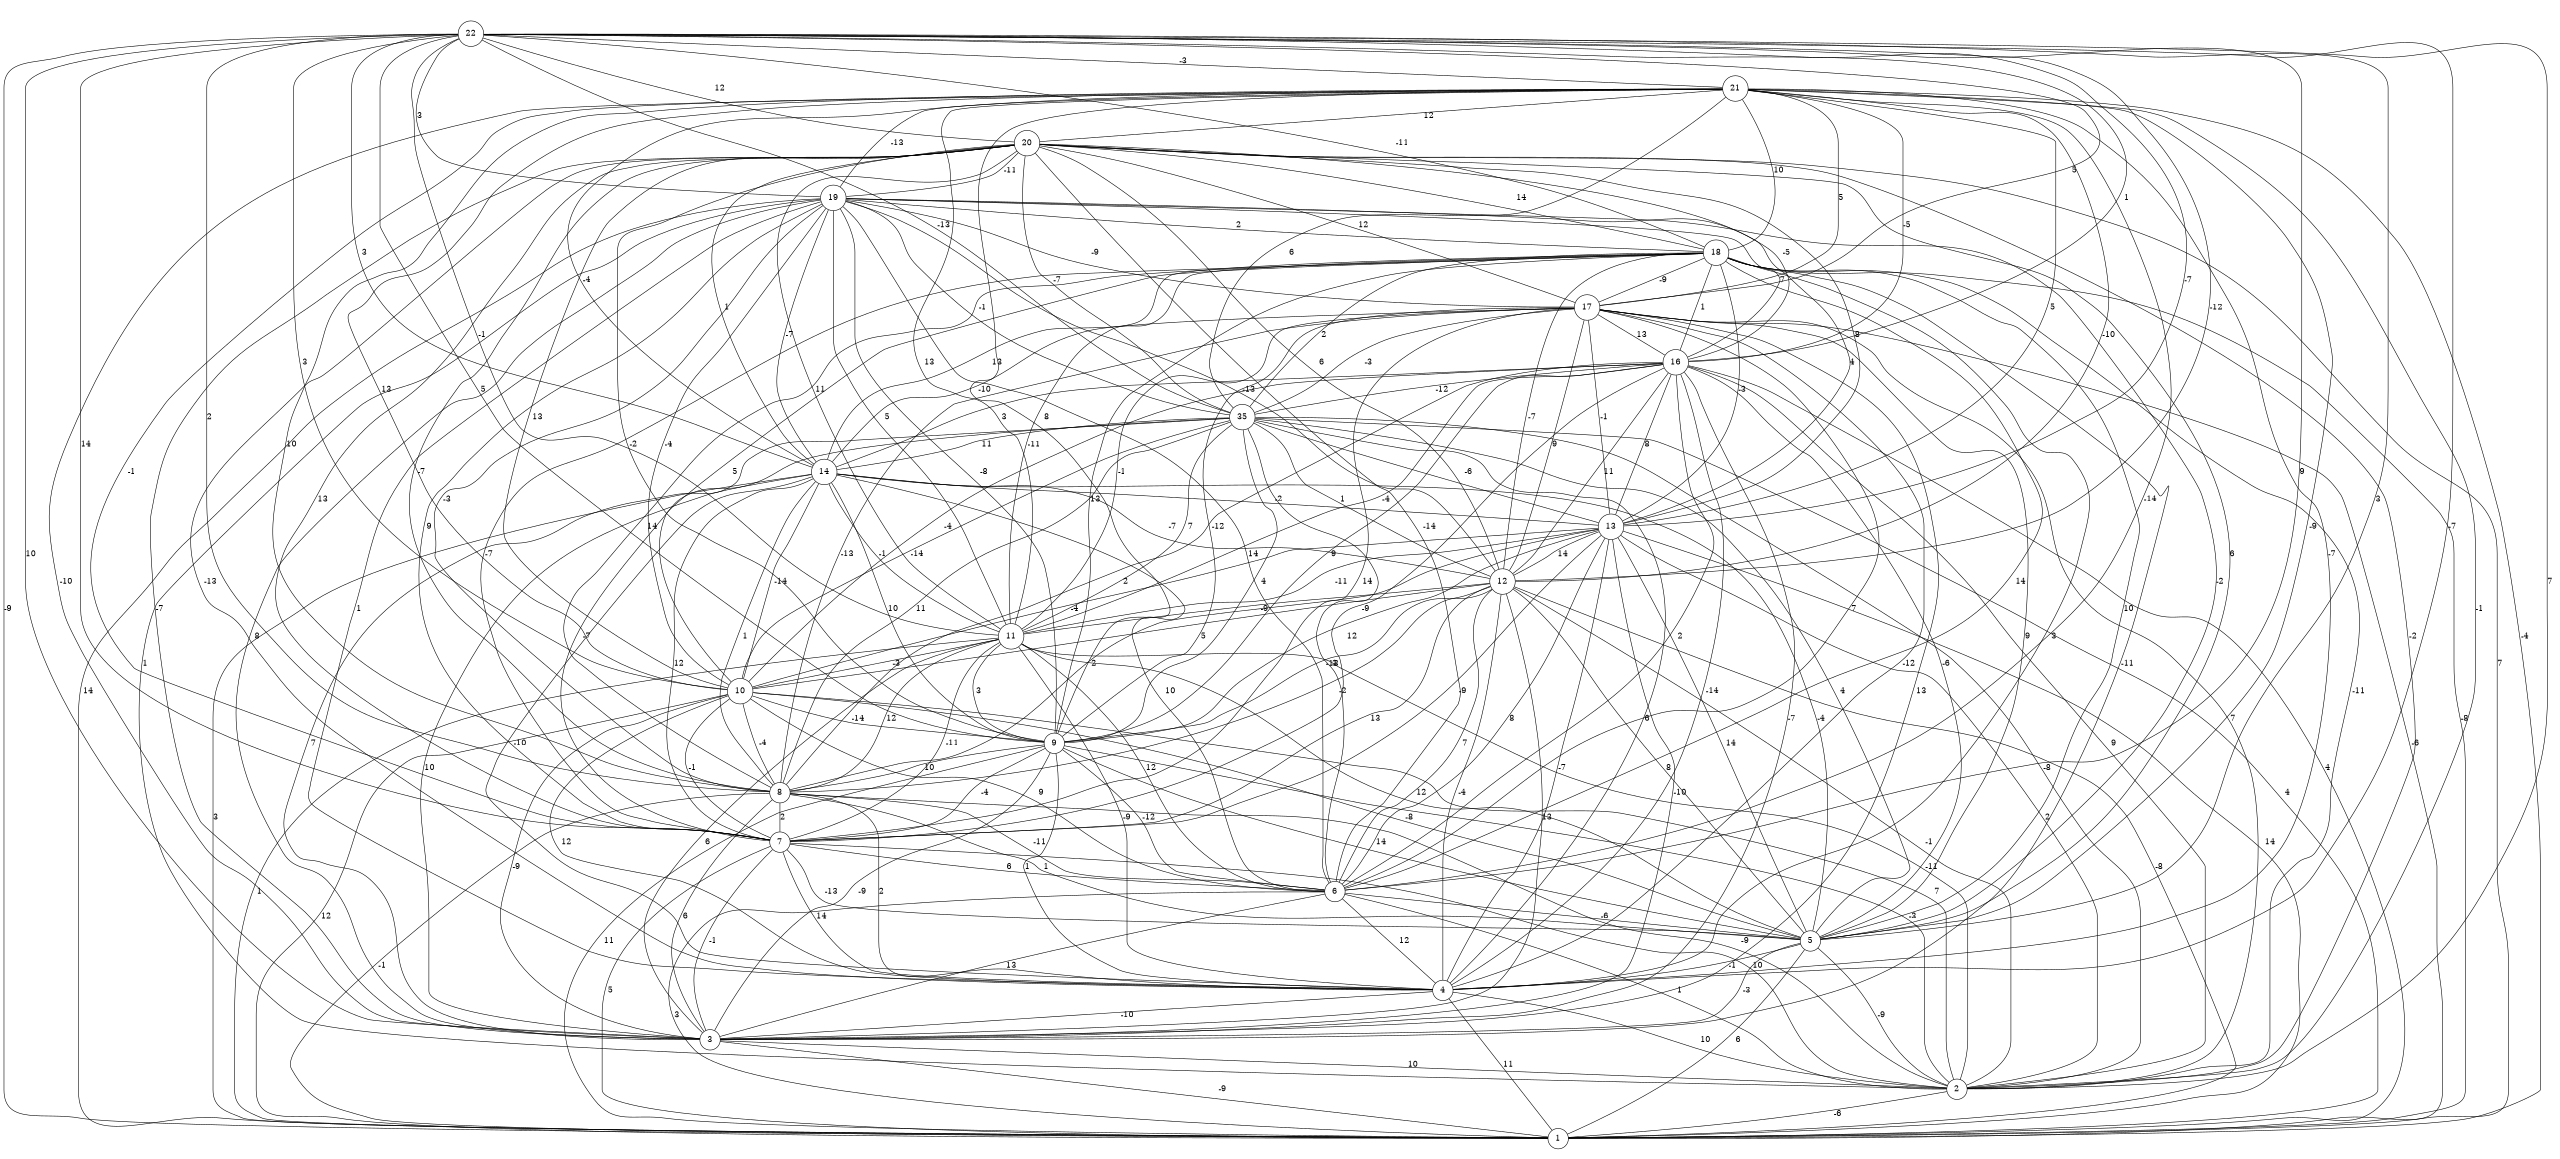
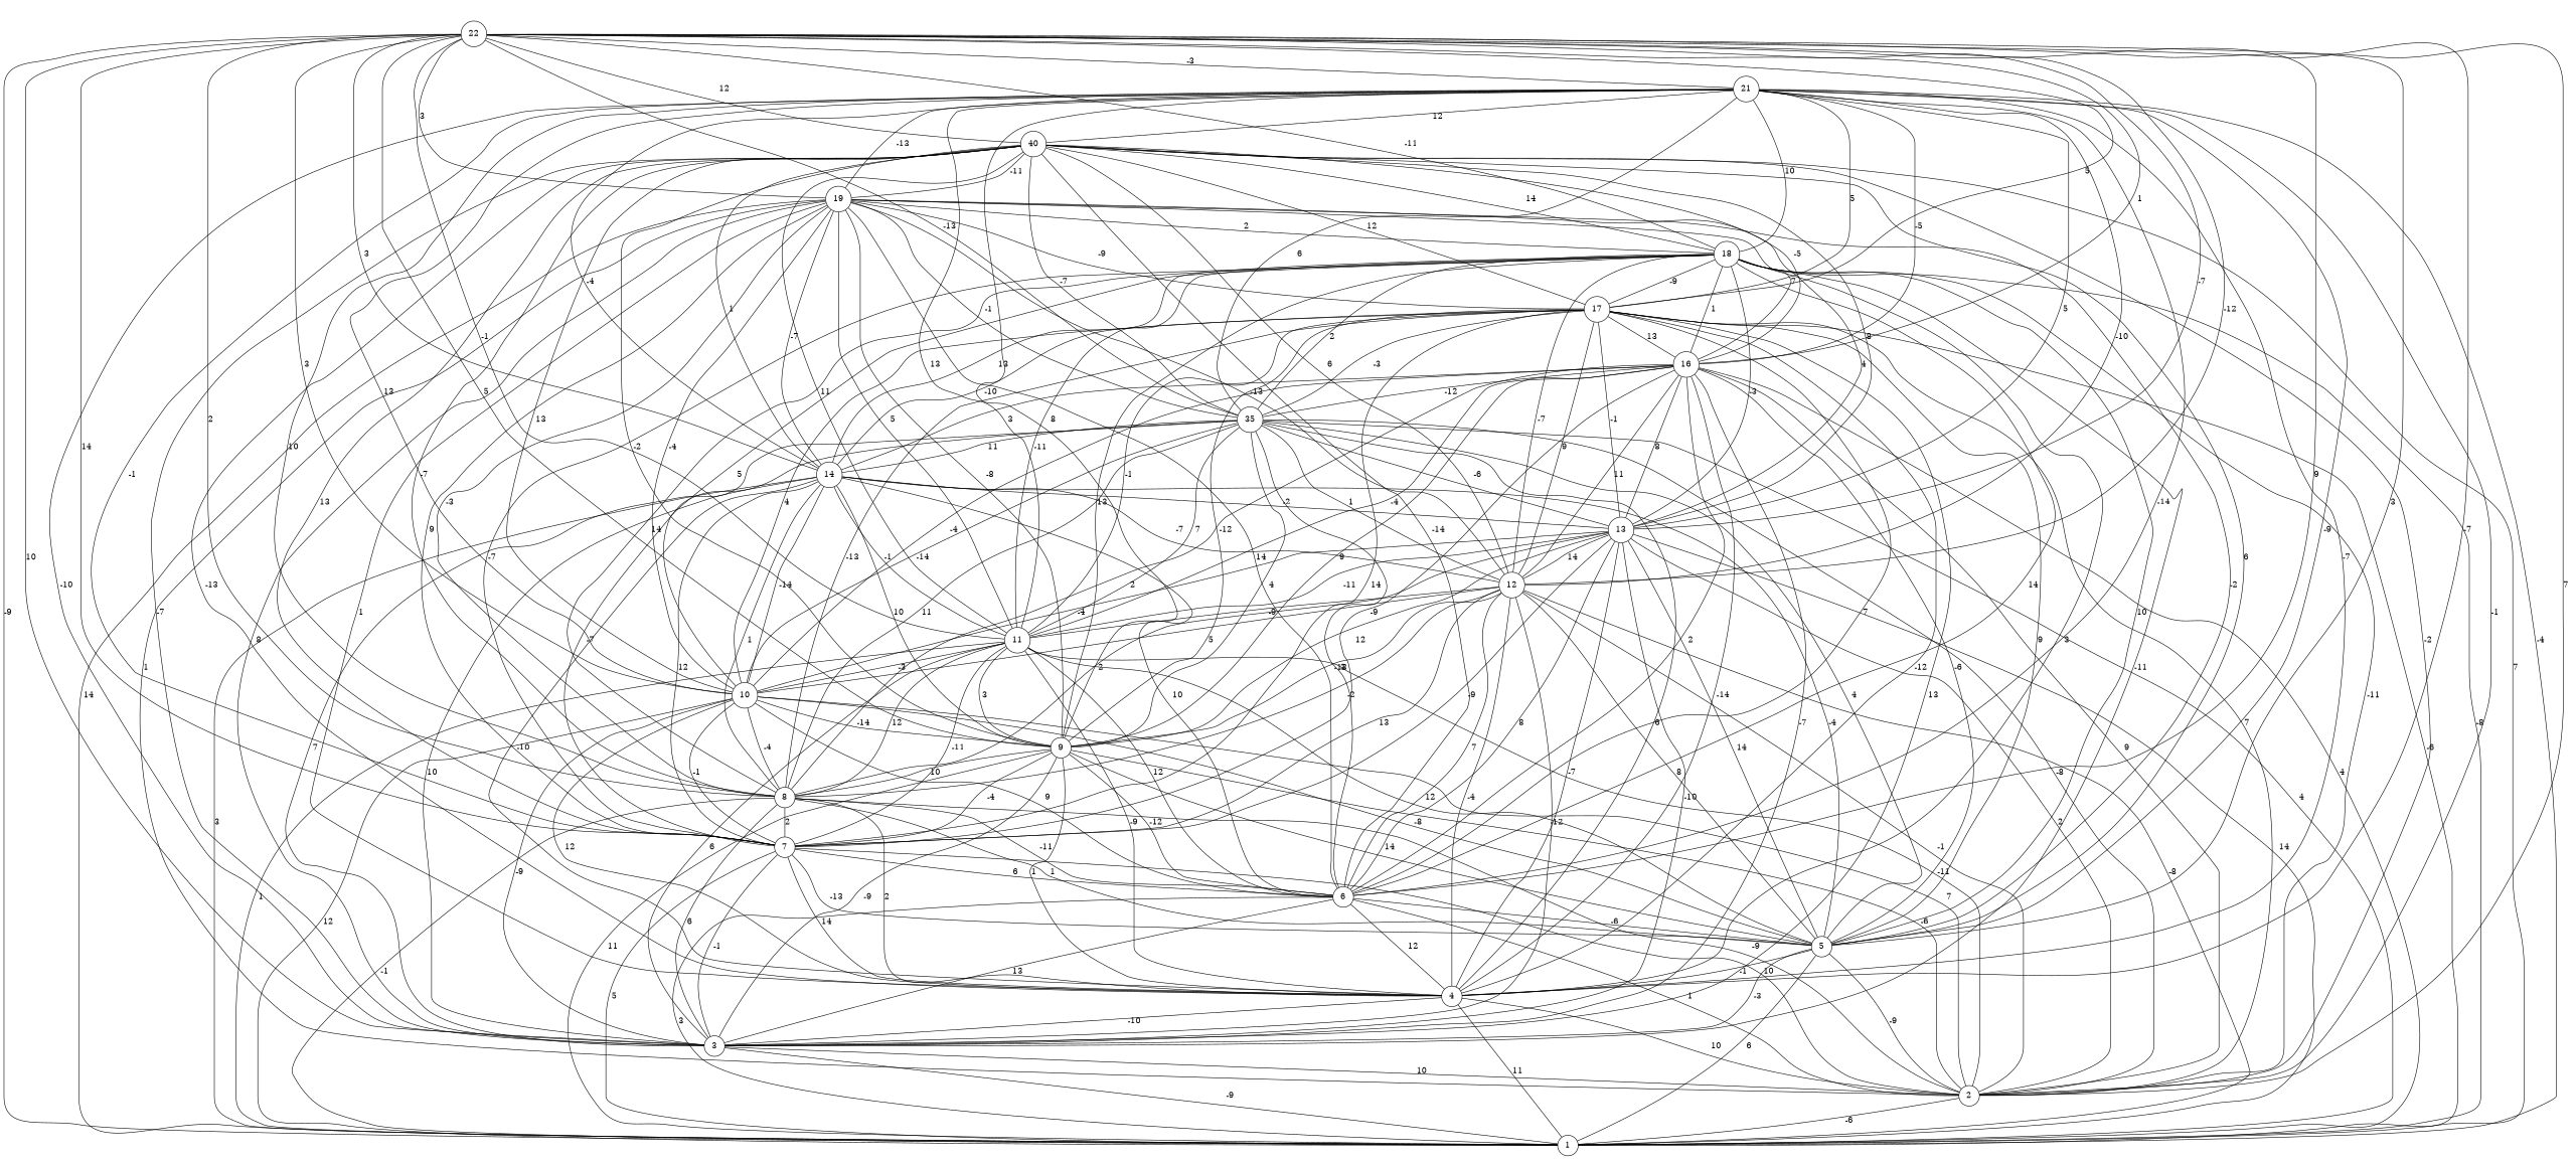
  graph {
    fontname="Helvetica,Arial,sans-serif"
    node [shape=circle]
    22
    1
    2
    3
    4
    5
    6
    7
    8
    9
    10
    11
    12
    13
    14
    n16 [label=35]
    16
    17
    18
    19
-   20
+   20 [label=40]
    21
    22 -- 1 [label=-9]
    22 -- 2 [label=7]
    22 -- 3 [label=10]
    22 -- 4 [label=-7]
    22 -- 5 [label=3]
    22 -- 6 [label=9]
    22 -- 7 [label=14]
    22 -- 8 [label=2]
    22 -- 9 [label=5]
    22 -- 10 [label=3]
    22 -- 11 [label=-1]
    22 -- 12 [label=-12]
    22 -- 13 [label=-7]
    22 -- 14 [label=3]
    22 -- n16 [label=-13]
    22 -- 16 [label=1]
    22 -- 17 [label=5]
    22 -- 18 [label=-11]
    22 -- 19 [label=3]
    22 -- 20 [label=12]
    22 -- 21 [label=-3]
    2 -- 1 [label=-6]
    3 -- 1 [label=-9]
    3 -- 2 [label=10]
    4 -- 1 [label=11]
    4 -- 2 [label=10]
    4 -- 3 [label=-10]
    5 -- 1 [label=6]
    5 -- 2 [label=-9]
    5 -- 3 [label=-3]
    5 -- 4 [label=-1]
    6 -- 1 [label=3]
    6 -- 2 [label=1]
    6 -- 3 [label=13]
    6 -- 4 [label=12]
    6 -- 5 [label=-6]
    7 -- 1 [label=5]
    7 -- 2 [label=10]
    7 -- 3 [label=-1]
    7 -- 4 [label=14]
    7 -- 5 [label=-13]
    7 -- 6 [label=6]
    8 -- 1 [label=-1]
    8 -- 2 [label=-9]
    8 -- 3 [label=6]
    8 -- 4 [label=2]
    8 -- 5 [label=1]
    8 -- 6 [label=-11]
    8 -- 7 [label=2]
    9 -- 1 [label=11]
-   9 -- 2 [label=-3]
+   9 -- 2 [label=-6]
    9 -- 3 [label=-9]
    9 -- 4 [label=1]
    9 -- 5 [label=14]
    9 -- 6 [label=-12]
    9 -- 7 [label=-4]
    9 -- 8 [label=10]
    10 -- 1 [label=12]
    10 -- 2 [label=7]
    10 -- 3 [label=-9]
    10 -- 4 [label=12]
    10 -- 5 [label=-8]
    10 -- 6 [label=9]
    10 -- 7 [label=-1]
    10 -- 8 [label=-4]
    10 -- 9 [label=-14]
    11 -- 1 [label=1]
    11 -- 2 [label=-11]
    11 -- 3 [label=6]
    11 -- 4 [label=-9]
    11 -- 5 [label=12]
    11 -- 6 [label=12]
    11 -- 7 [label=-11]
    11 -- 8 [label=12]
    11 -- 9 [label=3]
    11 -- 10 [label=-3]
    12 -- 1 [label=-8]
    12 -- 2 [label=-1]
-   12 -- 3 [label=13]
+   12 -- 3 [label=-12]
    12 -- 4 [label=-4]
    12 -- 5 [label=8]
    12 -- 6 [label=7]
    12 -- 7 [label=13]
    12 -- 8 [label=-2]
    12 -- 9 [label=-13]
    12 -- 10 [label=5]
    12 -- 11 [label=-9]
    13 -- 1 [label=14]
    13 -- 2 [label=2]
    13 -- 3 [label=-10]
    13 -- 4 [label=-7]
    13 -- 5 [label=14]
    13 -- 6 [label=8]
    13 -- 7 [label=-9]
    13 -- 8 [label=2]
    13 -- 9 [label=12]
    13 -- 10 [label=-4]
    13 -- 11 [label=-11]
    13 -- 12 [label=14]
    14 -- 1 [label=3]
    14 -- 3 [label=10]
    14 -- 4 [label=-10]
    14 -- 5 [label=-4]
    14 -- 6 [label=10]
    14 -- 7 [label=12]
    14 -- 8 [label=1]
    14 -- 9 [label=10]
    14 -- 10 [label=-14]
    14 -- 11 [label=-1]
    14 -- 12 [label=-7]
    14 -- 13 [label=-2]
    n16 -- 1 [label=4]
    n16 -- 2 [label=-8]
    n16 -- 3 [label=7]
    n16 -- 4 [label=6]
    n16 -- 5 [label=4]
    n16 -- 6 [label=3]
    n16 -- 7 [label=-7]
    n16 -- 8 [label=11]
    n16 -- 9 [label=4]
    n16 -- 10 [label=-14]
    n16 -- 11 [label=7]
    n16 -- 12 [label=1]
    n16 -- 13 [label=-6]
    n16 -- 14 [label=11]
    16 -- 1 [label=4]
    16 -- 2 [label=9]
    16 -- 3 [label=-7]
    16 -- 4 [label=-14]
    16 -- 5 [label=-6]
    16 -- 6 [label=2]
    16 -- 7 [label=-9]
    16 -- 8 [label=2]
    16 -- 9 [label=9]
    16 -- 10 [label=-4]
    16 -- 11 [label=-4]
    16 -- 12 [label=11]
    16 -- 13 [label=8]
    16 -- 14 [label=3]
    16 -- n16 [label=-12]
    17 -- 1 [label=-6]
    17 -- 2 [label=7]
    17 -- 3 [label=13]
    17 -- 4 [label=-12]
    17 -- 5 [label=9]
    17 -- 6 [label=7]
    17 -- 7 [label=14]
    17 -- 8 [label=-13]
    17 -- 9 [label=-12]
+   17 -- 10 [label=4]
    17 -- 11 [label=-1]
    17 -- 12 [label=9]
    17 -- 13 [label=-1]
    17 -- 14 [label=-10]
    17 -- n16 [label=-3]
    17 -- 16 [label=13]
    18 -- 1 [label=-8]
    18 -- 2 [label=-11]
    18 -- 3 [label=-11]
    18 -- 4 [label=3]
    18 -- 5 [label=10]
    18 -- 6 [label=14]
    18 -- 7 [label=-7]
    18 -- 8 [label=14]
    18 -- 9 [label=13]
    18 -- 10 [label=5]
    18 -- 11 [label=-11]
    18 -- 12 [label=-7]
    18 -- 13 [label=-3]
    18 -- 14 [label=13]
    18 -- n16 [label=2]
    18 -- 16 [label=1]
    18 -- 17 [label=-9]
    19 -- 1 [label=14]
    19 -- 2 [label=1]
    19 -- 3 [label=8]
    19 -- 4 [label=1]
    19 -- 5 [label=-2]
    19 -- 6 [label=14]
    19 -- 7 [label=9]
    19 -- 8 [label=-3]
    19 -- 9 [label=-8]
    19 -- 10 [label=-4]
    19 -- 11 [label=5]
    19 -- 12 [label=-13]
    19 -- 13 [label=4]
    19 -- 14 [label=-7]
    19 -- n16 [label=-1]
    19 -- 16 [label=7]
    19 -- 17 [label=-9]
    19 -- 18 [label=2]
    20 -- 1 [label=7]
    20 -- 2 [label=-2]
    20 -- 3 [label=-7]
    20 -- 4 [label=-13]
    20 -- 5 [label=6]
    20 -- 6 [label=-14]
    20 -- 7 [label=13]
    20 -- 8 [label=-7]
    20 -- 9 [label=-2]
    20 -- 10 [label=13]
    20 -- 11 [label=11]
    20 -- 12 [label=6]
    20 -- 13 [label=8]
    20 -- 14 [label=1]
    20 -- n16 [label=-7]
    20 -- 16 [label=-5]
    20 -- 17 [label=12]
    20 -- 18 [label=14]
    20 -- 19 [label=-11]
    21 -- 1 [label=-4]
    21 -- 2 [label=-1]
    21 -- 3 [label=-10]
    21 -- 4 [label=-7]
    21 -- 5 [label=-9]
    21 -- 6 [label=-14]
    21 -- 7 [label=-1]
    21 -- 8 [label=10]
    21 -- 9 [label=8]
    21 -- 10 [label=13]
    21 -- 11 [label=13]
    21 -- 12 [label=-10]
    21 -- 13 [label=5]
    21 -- 14 [label=-4]
    21 -- n16 [label=6]
    21 -- 16 [label=-5]
    21 -- 17 [label=5]
    21 -- 18 [label=10]
    21 -- 19 [label=-13]
    21 -- 20 [label=12]
  }
